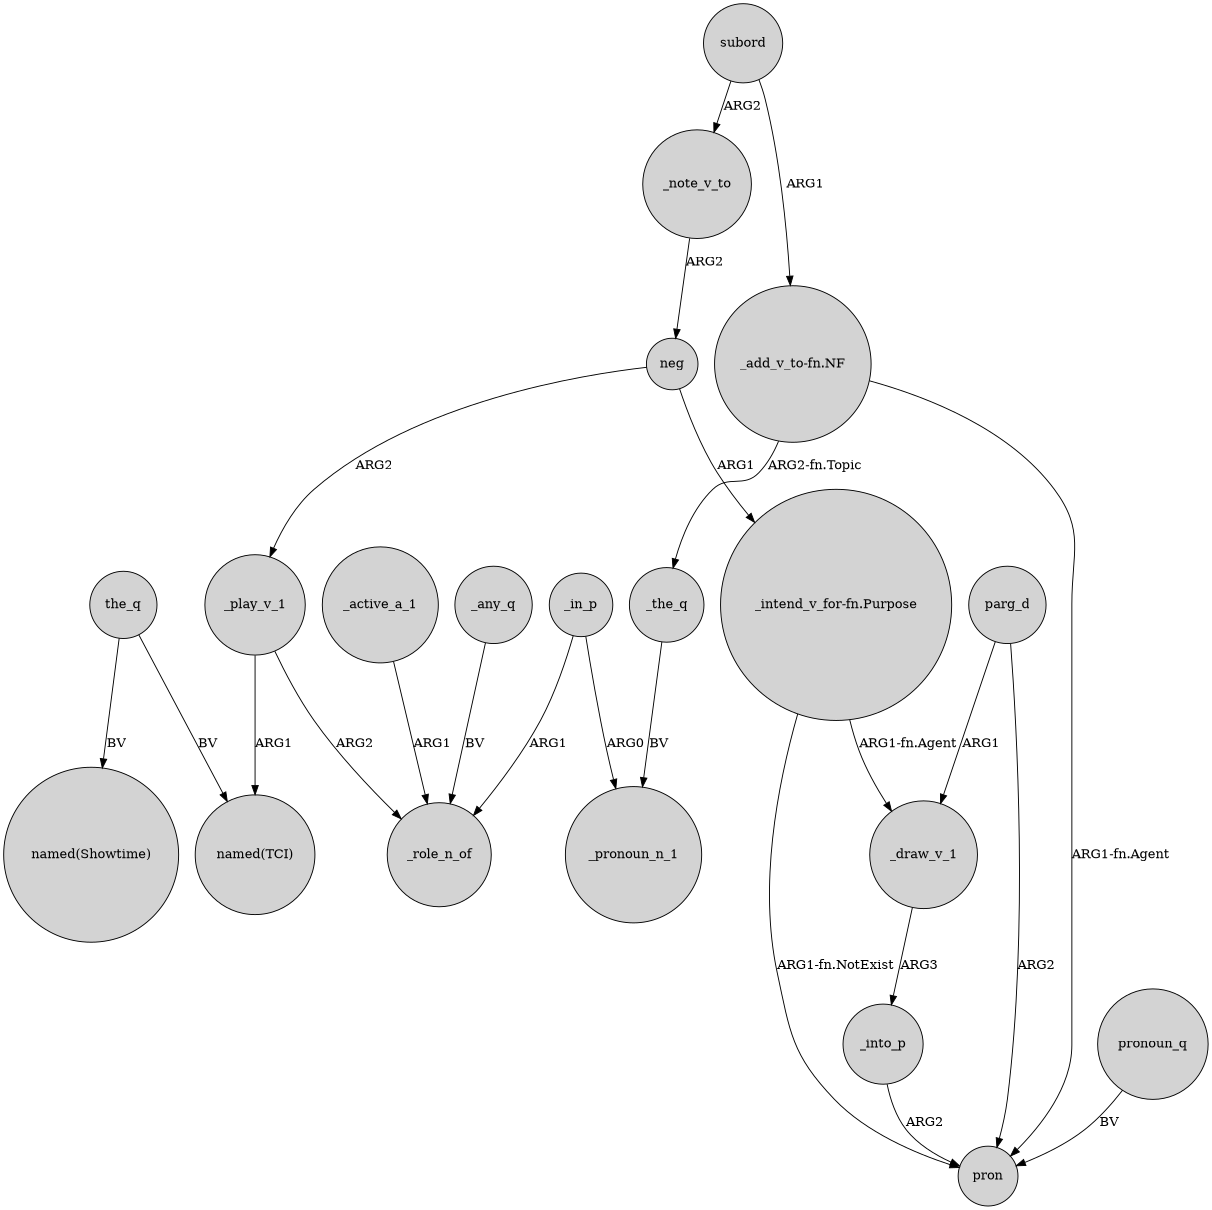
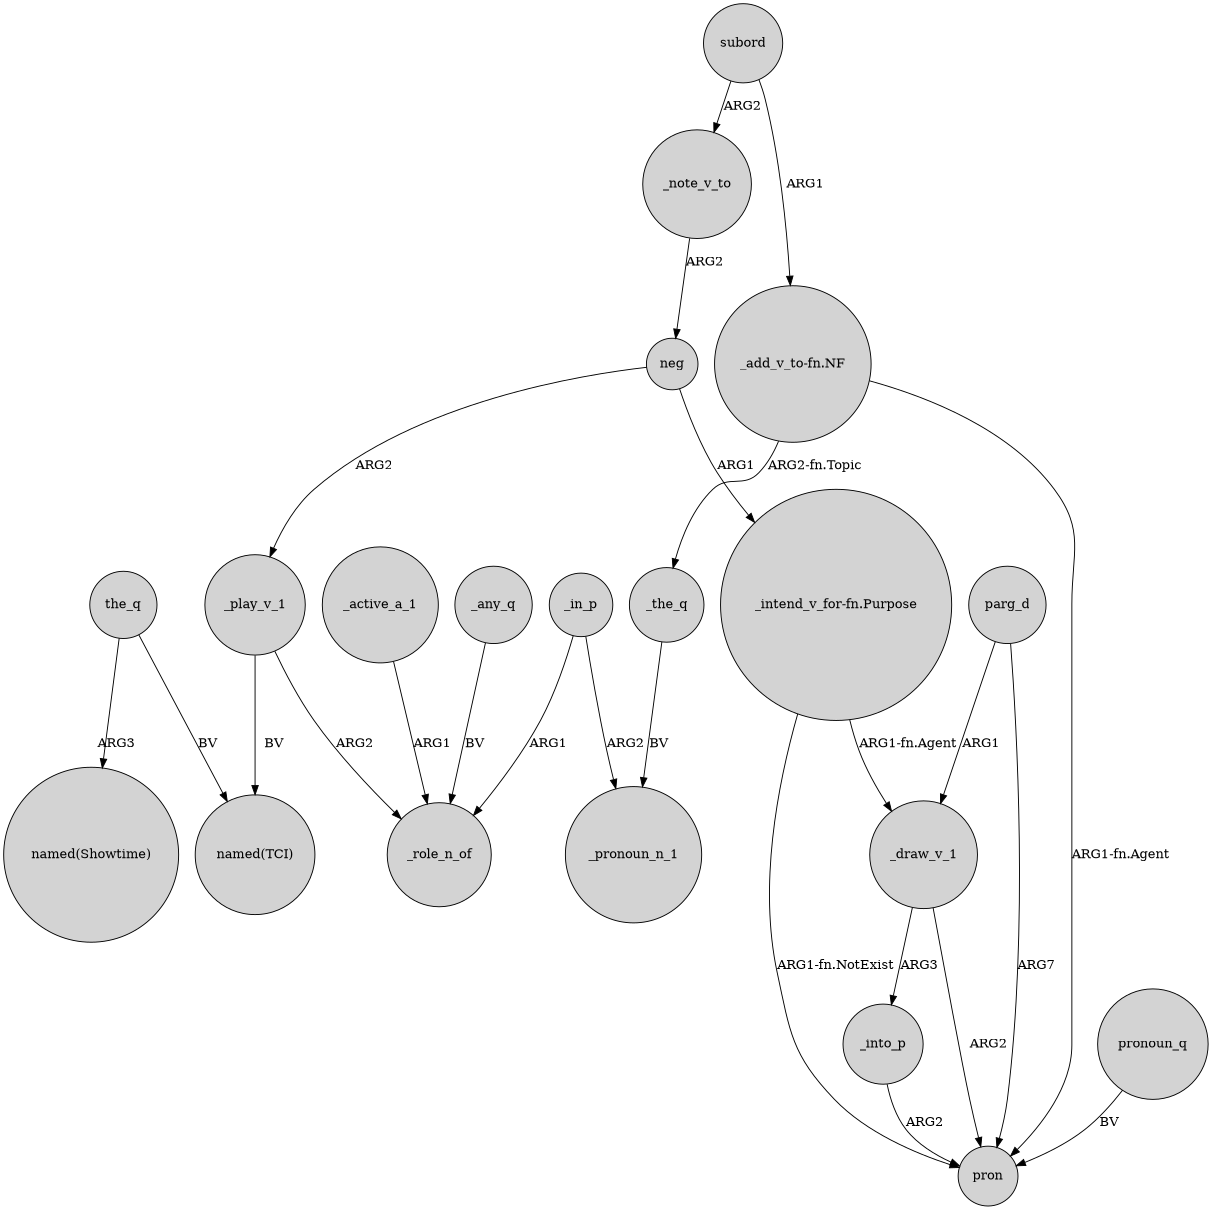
  digraph {
    node [shape=circle style=filled]
    n1 [label=the_q]
    "named(TCI)"
    "named(Showtime)"
    _active_a_1
    _role_n_of
    n6 [label=_pronoun_n_1]
    _the_q
    neg
    _play_v_1
    "_intend_v_for-fn.Purpose"
    pron
    _draw_v_1
    _any_q
    _into_p
    subord
    _note_v_to
    "_add_v_to-fn.NF"
    parg_d
    pronoun_q
    _in_p
    n1 -> "named(TCI)" [label=BV]
-   n1 -> "named(Showtime)" [label=BV]
+   n1 -> "named(Showtime)" [label=ARG3]
    _active_a_1 -> _role_n_of [label=ARG1]
    _the_q -> n6 [label=BV]
    neg -> _play_v_1 [label=ARG2]
    neg -> "_intend_v_for-fn.Purpose" [label=ARG1]
-   _play_v_1 -> "named(TCI)" [label=ARG1]
+   _play_v_1 -> "named(TCI)" [label=BV]
    _play_v_1 -> _role_n_of [label=ARG2]
    "_intend_v_for-fn.Purpose" -> pron [label="ARG1-fn.NotExist"]
    "_intend_v_for-fn.Purpose" -> _draw_v_1 [label="ARG1-fn.Agent"]
+   _draw_v_1 -> pron [label=ARG2]
    _draw_v_1 -> _into_p [label=ARG3]
    _any_q -> _role_n_of [label=BV]
    _into_p -> pron [label=ARG2]
    subord -> _note_v_to [label=ARG2]
    subord -> "_add_v_to-fn.NF" [label=ARG1]
    _note_v_to -> neg [label=ARG2]
    "_add_v_to-fn.NF" -> _the_q [label="ARG2-fn.Topic"]
    "_add_v_to-fn.NF" -> pron [label="ARG1-fn.Agent"]
-   parg_d -> pron [label=ARG2]
+   parg_d -> pron [label=ARG7]
    parg_d -> _draw_v_1 [label=ARG1]
    pronoun_q -> pron [label=BV]
    _in_p -> _role_n_of [label=ARG1]
-   _in_p -> n6 [label=ARG0]
+   _in_p -> n6 [label=ARG2]
  }
